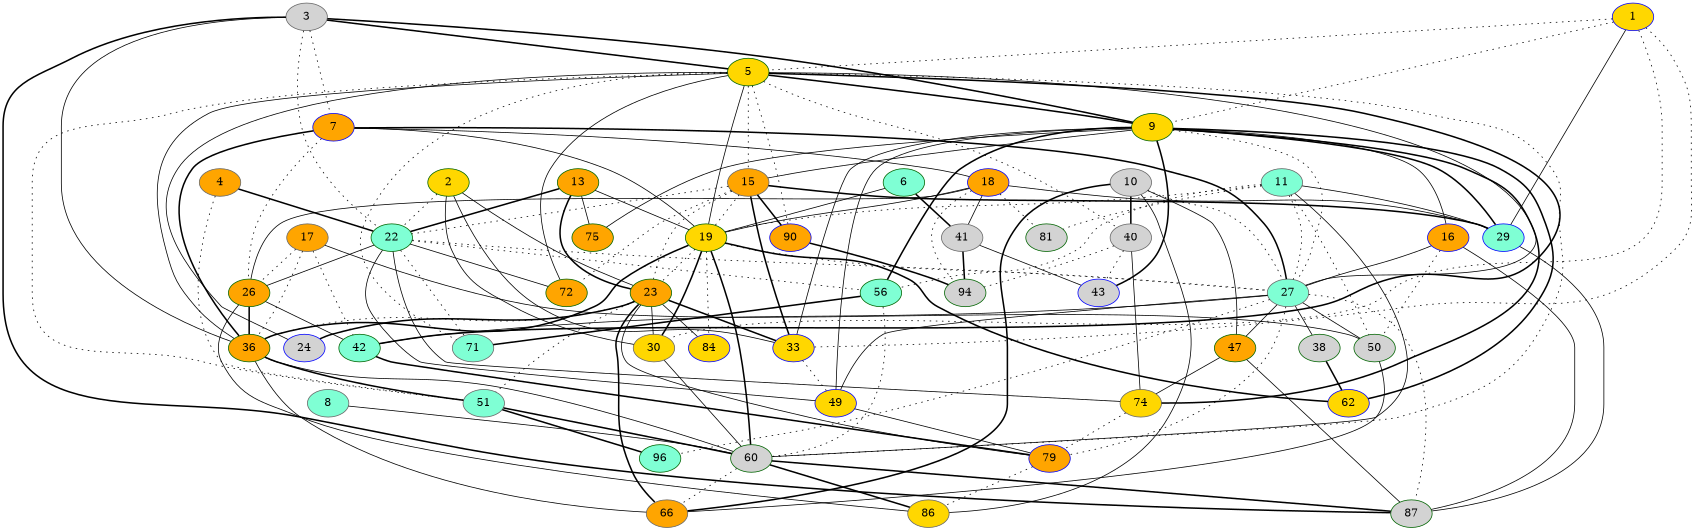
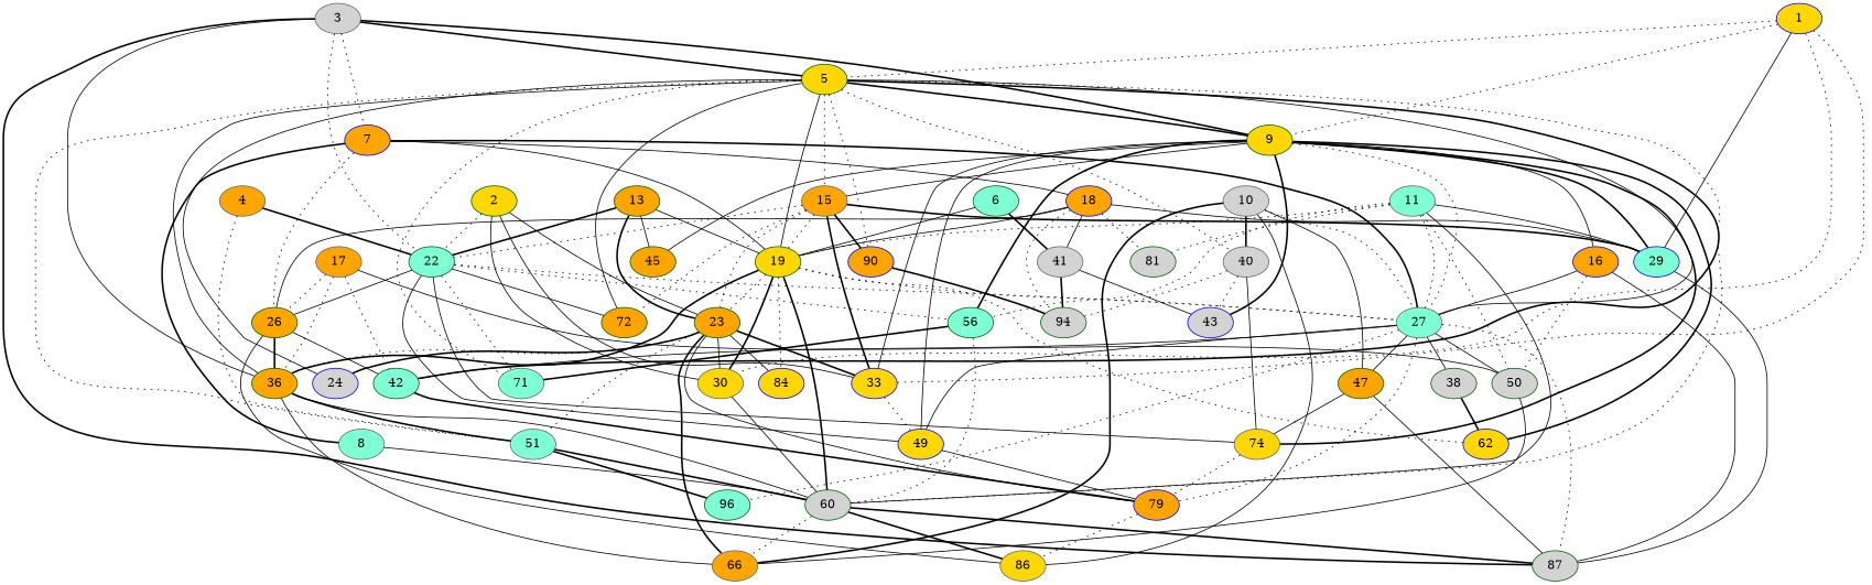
  graph {
    node [color=darkgreen fillcolor=orange style=filled]
    edge [style=solid]
    5 [fillcolor=gold super="+35+50"]
    9 [fillcolor=gold super="+48+14"]
    36 [super="+46+76"]
    51 [color=gray40 fillcolor=aquamarine super="+54"]
    15 [color=gray40 super="+34+59"]
    19 [fillcolor=gold super="+31"]
    24 [color=blue fillcolor=lightgrey]
    27 [color=gray40 fillcolor=aquamarine super="+55+77"]
    40 [color=gray40 fillcolor=lightgrey]
    42 [fillcolor=aquamarine super="+104"]
    60 [fillcolor=lightgrey super="+80+73+85"]
    71 [color=gray40 fillcolor=aquamarine]
    72
    90 [color=blue]
    1 [color=blue fillcolor=gold]
    29 [color=blue fillcolor=aquamarine]
    30 [color=gray40 fillcolor=gold super="+69"]
    33 [color=blue fillcolor=gold super="+93"]
    16 [color=blue]
    43 [color=blue fillcolor=lightgrey]
-   45 [label=75]
+   45
    49 [color=blue fillcolor=gold super="+63"]
    56 [fillcolor=aquamarine super="+67"]
    62 [color=blue fillcolor=gold]
    74 [color=gray40 fillcolor=gold super="+102"]
    87 [fillcolor=lightgrey super="+103"]
    2 [fillcolor=gold super="+21"]
    22 [fillcolor=aquamarine super="+83+92+32+28"]
    23 [super="+25"]
    26 [super="+38"]
    66 [color=gray40 super="+78"]
    84 [color=blue fillcolor=gold]
    79 [color=blue]
    3 [color=gray40 fillcolor=lightgrey super="+12"]
    7 [color=blue super="+64"]
    8 [color=gray40 fillcolor=aquamarine]
    18 [color=blue super="+20"]
    4 [color=gray40]
    96 [fillcolor=aquamarine]
    47
    n41 [fillcolor=lightgrey label=50 super="+57"]
    n42 [fillcolor=lightgrey label=38]
    94 [fillcolor=lightgrey]
    86 [color=gray40 fillcolor=gold]
    6 [fillcolor=aquamarine]
    41 [color=gray40 fillcolor=lightgrey]
    81 [fillcolor=lightgrey]
    10 [color=gray40 fillcolor=lightgrey super="+91"]
    11 [color=gray40 fillcolor=aquamarine super="+89+100+95"]
    13
    17 [color=gray40]
    5 -- 9 [style=bold]
    5 -- 36
    5 -- 51 [style=dotted]
    5 -- 15 [style=dotted]
    5 -- 19
    5 -- 24
    5 -- 27
    5 -- 40 [style=dotted]
    5 -- 42 [style=bold]
    5 -- 60 [style=dotted]
    5 -- 71 [style=dotted]
    5 -- 72
    5 -- 90 [style=dotted]
    9 -- 15 [weight=2]
    9 -- 27 [style=dotted]
    9 -- 29 [style=bold]
    9 -- 33
    9 -- 16
    9 -- 43 [style=bold]
    9 -- 45
    9 -- 49
    9 -- 56 [style=bold]
    9 -- 62 [style=bold weight=2]
    9 -- 74 [style=bold]
    36 -- 51 [style=bold]
    36 -- 60
    36 -- 66 [weight=2]
    51 -- 60 [style=bold]
    51 -- 96 [style=bold]
    15 -- 19 [style=dotted]
    15 -- 72 [style=dotted]
    15 -- 90 [style=bold]
    15 -- 29 [style=bold]
    15 -- 33 [style=bold]
    15 -- 22 [style=dotted]
    15 -- 23 [style=dotted]
    19 -- 36 [style=bold]
    19 -- 27 [style=dotted]
    19 -- 60 [style=bold weight=2]
    19 -- 30 [style=bold]
-   19 -- 62 [style=bold]
+   19 -- 62 [style=dotted]
    19 -- 23 [style=dotted]
    19 -- 84 [style=dotted]
    27 -- 42
    27 -- 49
    27 -- 87 [style=dotted]
    27 -- 79 [style=dotted]
    27 -- 96 [style=dotted]
    27 -- 47
    27 -- n41
    27 -- n42
    40 -- 43 [style=dotted]
    40 -- 74
    40 -- 94 [style=dotted]
    42 -- 79 [style=bold]
    60 -- 87 [style=bold]
    60 -- 66 [style=dotted]
    60 -- 86 [style=bold]
    90 -- 94 [style=bold]
    1 -- 5 [style=dotted]
    1 -- 9 [style=dotted]
    1 -- 29
    1 -- 30 [style=dotted]
    1 -- 33 [style=dotted]
    29 -- 87
    30 -- 60
    33 -- 49 [style=dotted]
    16 -- 27
    16 -- 87
    16 -- n41 [style=dotted]
    49 -- 79
    56 -- 60 [style=dotted]
    56 -- 71 [style=bold]
    74 -- 79 [style=dotted]
    2 -- 30
    2 -- 33
    2 -- 22 [style=dotted]
    2 -- 23
    22 -- 27 [style=dotted]
    22 -- 71 [style=dotted]
    22 -- 72
    22 -- 49
    22 -- 56 [style=dotted weight=2]
    22 -- 74
    22 -- 26
    23 -- 36 [style=dotted]
    23 -- 51 [style=dotted]
    23 -- 24 [style=bold]
    23 -- 30
    23 -- 33 [style=bold]
    23 -- 66 [style=bold]
    23 -- 84
    23 -- 79
    26 -- 36 [style=bold]
    26 -- 42
    26 -- 86
    79 -- 86 [style=dotted]
    3 -- 5 [style=bold]
    3 -- 9 [style=bold]
    3 -- 36
    3 -- 87 [style=bold]
    3 -- 22 [style=dotted]
    3 -- 7 [style=dotted]
    7 -- 19
    7 -- 27 [style=bold]
    7 -- 26 [style=dotted]
-   7 -- 36 [style=bold]
+   7 -- 8 [style=bold]
    7 -- 18
    8 -- 60
    18 -- 19
    18 -- 29
    18 -- 26
    18 -- 94 [style=dotted]
    18 -- 41
    18 -- 81 [style=dotted]
    4 -- 51 [style=dotted]
    4 -- 22 [style=bold]
    47 -- 74
    47 -- 87
    n41 -- 66
    n42 -- 62 [style=bold]
    6 -- 19
    6 -- 41 [style=bold]
    41 -- 43
    41 -- 94 [style=bold]
    10 -- 27 [style=dotted]
    10 -- 40 [style=bold]
    10 -- 66 [style=bold]
    10 -- 47
    10 -- 86
    11 -- 19 [style=dotted]
    11 -- 27 [style=dotted]
    11 -- 60
    11 -- 29
    11 -- 56 [style=dotted weight=2]
    11 -- n41 [style=dotted]
    11 -- 81 [style=dotted]
    13 -- 19
    13 -- 45
    13 -- 22 [style=bold]
    13 -- 23 [style=bold]
    17 -- 36 [style=dotted]
    17 -- 42 [style=dotted]
    17 -- 26 [style=dotted]
    17 -- n41
  }
